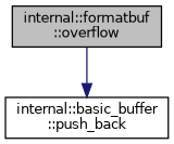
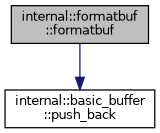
  digraph {
    rankdir=TB
    node [color=black fontname=Helvetica fontsize=10 shape=record style=filled]
-   n1 [fillcolor=grey75 fontcolor=black height=0.2 label="internal::formatbuf\l::overflow" width=0.4]
+   n1 [fillcolor=grey75 fontcolor=black height=0.2 label="internal::formatbuf\l::formatbuf" width=0.4]
    n2 [fillcolor=white height=0.2 label="internal::basic_buffer\l::push_back" width=0.4]
    n1 -> n2 [color=midnightblue fontname=Helvetica fontsize=10 labelfontname=Helvetica labelfontsize=10 style=solid]
  }
